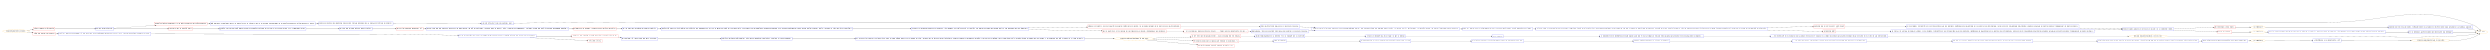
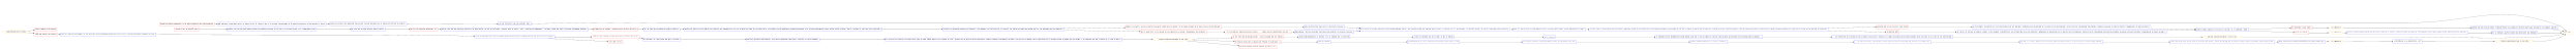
  digraph {
    fontname="Courier Prime"
    rankdir=LR
    node [color=blue fontname="Courier Prime" shape=box]
    edge [fontname="Courier Prime"]
    "EleanorRank2Convo2 begins." [color=orange shape=""]
    n2 [color=red label="¿Cómo llegaste a Höllvania?"]
    n3 [color=red label="¿Cómo fue crecer con Arthur?"]
-   n4 [label="Es una larga historia."]
    n5 [label="Idílico. Nunca nos peleamos, ni una sola vez. Nos contábamos secretos el uno al otro. Incluso me dejaba trenzarle el pelo."]
    n6 [color=red label="¿Debería siquiera preguntar? ¿O es mejor hablar de esto más adelante?"]
    n7 [color=red label="¿Me vas a dar la versión real?"]
    n8 [label="No es de extrañar que todos los demás estén celosos de mí y también quieran que Arthur sea su hermano."]
    n9 [label="Más adelante, suponiendo que no te hayas ido de la ciudad y que yo no me haya transformado en un montón deforme de tejido muscular y bocas."]
    n10 [label="Quizás, una vez que esté segura de que no andarás corriendo de un lado a otro entre Arthur y yo, comparando notas."]
    n11 [color=red label="Apuesto a que también te dejó practicar tu maquillaje en él."]
    n12 [color=red label="Qué lindo. [Fin.]"]
    n13 [label="Porque es posible que descubras cosas sobre ciertas personas que te resulten difíciles de digerir."]
    n14 [label="No creo que se haya abierto mucho contigo."]
    n15 [label="En realidad, sí. Hasta hace muy poco, de hecho."]
    n16 [label="¿No soy críptica? Como una esfinge. Rarr."]
    n17 [color=red label="Es un tipo bastante reservado, sí."]
    n18 [label="Ojalá se delineara más seguido. Dice que es demasiado fastidioso. Prefiere el corcho quemado."]
    "Chat ends." [color=orange shape=""]
    n20 [label="Arthur cree que hay cosas de las que no se debe hablar. Es así de anticuado. \"Es malo para la moral\", dice. \"Charlas de campamento\". \"Cuidado, puede que esté circulando propaganda enemiga.\""]
    n21 [label="El look de ojos oscuros le sienta bien, pero no sabe cuándo parar con la sombra de ojos. Intenta ser un dios de barba incipiente, brazos cruzados y paradas de autobús a las dos de la mañana, pero luego sigue así y termina siendo un panda emo con resaca. Y se pregunta por qué la gente no lo toma en serio."]
    n22 [color=red label="Siempre es un soldado. ¿Alguna vez NO está de servicio?"]
    n23 [color=orange label="Boolean EleanorArthurPanda is now true." shape=""]
    n24 [label="Oh, es algo muy arraigado en nuestra familia."]
    n25 [color=red label="No sé, creo que es bastante sexy... para un panda emo con resaca."]
    n26 [color=red label="Te dejaría practicar tu maquillaje conmigo si quisieras. ;)"]
    n27 [color=red label="Me está costando trabajo tomarte en serio A TI."]
    n28 [label="Papá solía tener un viejo póster del ejército del bombardeo de 1937 en la pared del baño de la planta baja. Un soldado leal de mandíbula cuadrada golpeando a un flacucho quejumbroso cuyos lentes salían volando. Decía: “¡Golpea al tipo que dice tonterías!”"]
    n29 [label="Estás completamente en tu derecho y no te juzgaré por tu elección"]
    n30 [label="CÓMO TE ATREVES"]
    n31 [label="A Arthur le encantaba porque era \"grosero\". Sin embargo, se tomó en serio la lección: \"No hables de cosas que puedan herir a las personas que nos importan.\""]
    n32 [label="Incluso te desearé una feliz caza, si así lo deseas"]
    n33 [label="No menosprecies el ritual sagrado que es maquillarnos unos a otros"]
    n34 [color=red label="Démosle un respiro. Es una cuestión de sentido común para un equipo. No se puede navegar en un barco que se está hundiendo."]
    n35 [color=red label="Eso no está bien. Si no hablas de las cosas que te duelen, simplemente las acumulas."]
    n36 [label="NUNCA EMBARGO"]
    n37 [label="Ni siquiera estamos lo suficientemente cerca de conocernos para eso."]
    n38 [label="Todo está muy bien hasta que lo usan para callarte."]
    n39 [color=red label="Y si lo acumulas, puede salirse de control. ... Tengo algo de experiencia con eso..."]
    n40 [label="Si sospecho POR UN INSTANTE que estás usando algo que yo elija compartir contigo como palanca para meterte en sus pantalones blindados..."]
    n41 [label="Perdón, déjame recuperar el aliento un momento."]
    n42 [label="Durante toda mi vida hubo cosas de las que NECESITÁBAMOS hablar. Hay conversaciones que DEBIMOS haber tenido. La abuela Callie. Christopher. La mansión Cavona. Se fueron infectando entre nosotros."]
    n43 [label="Exactamente. Todo eso está muy bien hasta que alguien lo usa para callarte."]
    n44 [label="... Me convertiré en el monstruo que la gente cree que soy, durante el tiempo suficiente para hacerte desear estar de nuevo en el circo de las ejecuciones."]
    n45 [label="... No digo que nunca, ¿está bien? Y se me acaba de ocurrir que puede que esta sea tu primera vez."]
    n46 [label="Pero no. Hablar de ello simplemente no era lo que se debía hacer. Había demasiado en riesgo."]
    n47 [color=orange label="Boolean EleanorArthurHunt is now true." shape=""]
    n48 [label="Así que te lo voy a permitir por esta vez, pero hablando en serio, no es algo con lo que se pueda bromear."]
    n49 [label="Así que, como la alternativa era no volver a sentirme limpia en mi propia piel, me propuse averiguar otras cosas de las que la gente no quería que se hablara, y hablé de ellas. Escribí sobre el tipo de cosas que pronto hicieron que la gente intentara empujar mi coche por el borde de una montaña en Hibernian."]
    n50 [label="Significó mucho para Arthur confiar en mí de esa manera. Significó aún más que yo pudiera hacerlo sentir realmente bien consigo mismo."]
    n51 [color=red label="Recuerda que no soy de aquí. ¿Qué cosas?"]
    n52 [color=red label="¿Hibernian qué?"]
    n53 [label="Vaya, siento que te debo una versión, y no suelo hacer eso."]
    n54 [label="Lo de siempre. Corrupción en los niveles más altos del gobierno. Escándalos de paternidad en la familia real höllvaniana. Leche en polvo contaminada distribuida a madres lactantes en barrios pobres \"indeseables\" en Nuevo Holywell."]
    n55 [label="Es cierto. Un turista de nuestro tiempo. Lo de siempre. Corrupción en los niveles más altos del gobierno. Escándalos de paternidad en la familia real höllvaniana. Leche en polvo contaminada distribuida a madres lactantes en barrios pobres \"indeseables\" en Nuevo Holywell."]
    n56 [color=orange label="+15 Chemistry" shape=""]
    n57 [label="Porque cuando alguien te dice que te calles, no lo obedeces, NUNCA."]
    n58 [label="Atribuyámoslo a la experiencia, ¿sí?"]
    n59 [color=red label="Me recuerdas a Nora Night."]
    n60 [color=red label="Estoy de acuerdo."]
    n61 [color=orange label="Boolean EleanorHasFlirted is now true." shape=""]
    n62 [color=orange label="+20 Chemistry" shape=""]
    n63 [color=orange label="+15 Chemistry" shape=""]
    n64 [label="Supongo que eso es algo bueno. Cuéntame sobre ella cuando no esté de humor para arrancarle la cabeza a alguien."]
    n65 [label="En fin, Arthur quería que me callara por el bien de la familia. Ahora no hablo en absoluto. Sin embargo, por alguna razón, Arthur sigue sin estar contento."]
    n66 [label="Yo te pregunto ¿Qué se supone que debe hacer una hermana?"]
    "EleanorRank2Convo2 begins." -> n2
    "EleanorRank2Convo2 begins." -> n3
-   n2 -> n4
    n3 -> n5
-   n4 -> n6
-   n4 -> n7
    n5 -> n8
    n6 -> n9
    n7 -> n10
    n8 -> n11
    n8 -> n12
    n9 -> n13
    n10 -> n14
    n11 -> n15
    n13 -> n16
    n14 -> n17
    n15 -> n18
    n16 -> "Chat ends."
    n17 -> n20
    n18 -> n21
    n20 -> n22
    n21 -> n23
    n22 -> n24
    n23 -> n25
    n23 -> n26
    n23 -> n27
    n24 -> n28
    n25 -> n29
    n26 -> n30
    n28 -> n31
    n29 -> n32
    n30 -> n33
    n31 -> n34
    n31 -> n35
    n32 -> n36
    n33 -> n37
    n34 -> n38
    n35 -> n39
    n36 -> n40
    n37 -> n41
    n38 -> n42
    n39 -> n43
    n40 -> n44
    n41 -> n45
    n42 -> n46
    n43 -> n42
    n44 -> n47
    n45 -> n48
    n46 -> n49
    n47 -> "Chat ends."
    n48 -> n50
    n49 -> n51
    n49 -> n52
    n50 -> n53
    n51 -> n54
    n52 -> n55
    n53 -> n56
    n54 -> n57
    n55 -> n57
    n56 -> n58
    n57 -> n59
    n57 -> n60
    n58 -> n61
    n59 -> n62
    n60 -> n63
    n61 -> "Chat ends."
    n62 -> n64
    n63 -> n65
    n64 -> "Chat ends."
    n65 -> n66
    n66 -> "Chat ends."
  }
